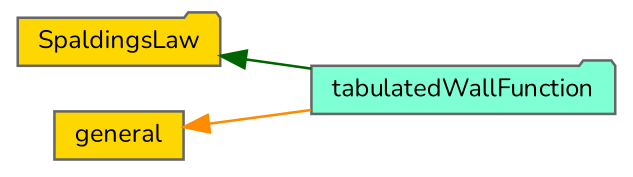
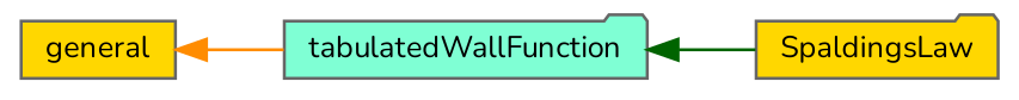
  digraph {
    fontname=Nunito
    rankdir=LR
    node [color=grey40 fillcolor=gold fontname=Nunito fontsize=10 shape=folder style=filled]
    edge [dir=back fontname=Nunito fontsize=10 labelfontname=Helvetica labelfontsize=10 style=solid]
    n1 [fillcolor=aquamarine height=0.2 label=tabulatedWallFunction width=0.4]
    n2 [height=0.2 label=SpaldingsLaw width=0.4]
    n3 [height=0.2 label=general shape=box width=0.4]
-   n2 -> n1 [color=darkgreen]
+   n1 -> n2 [color=darkgreen]
    n3 -> n1 [color=darkorange]
  }
